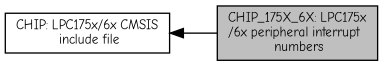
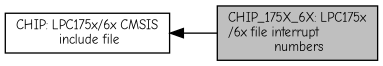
  digraph {
    rankdir=LR
    fontname="Comic Neue"
    node [color=black fontname="Comic Neue" fontsize=10 shape=record style=filled]
    n1 [fillcolor=white height=0.2 label="CHIP: LPC175x/6x CMSIS\l include file" width=0.4]
-   n2 [fillcolor=grey75 fontcolor=black height=0.2 label="CHIP_175X_6X: LPC175x\l/6x peripheral interrupt\l numbers" width=0.4]
+   n2 [fillcolor=grey75 fontcolor=black height=0.2 label="CHIP_175X_6X: LPC175x\l/6x file interrupt\l numbers" width=0.4]
    n1 -> n2 [dir=back fontname="Comic Neue" fontsize=10 labelfontname=FreeSans labelfontsize=10 shape=plaintext style=solid]
  }
